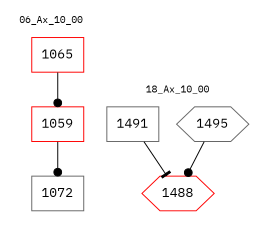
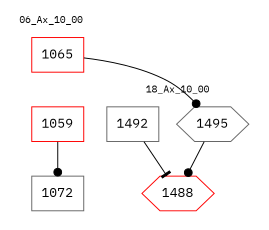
  digraph {
    fontname="IBM Plex Mono"
    node [color=gray40 fontname="IBM Plex Mono" shape=box]
    edge [arrowhead=dot color=black fontname="IBM Plex Mono"]
    n1 [label=1495 shape=hexagon]
    n2 [color=red label=1488 shape=hexagon]
-   n3 [label=1491]
+   n3 [label=1492]
    n4 [color=red label=1065]
    n5 [color=red label=1059]
    n6 [label=1072]
    subgraph cluster_1 {
      color=white
      fontsize=10
      label="18_Ax_10_00"
      n1
      n2
      n3
    }
    subgraph cluster_2 {
      color=white
      fontsize=10
      label="06_Ax_10_00"
      n4
      n5
      n6
    }
    n1 -> n2
    n3 -> n2 [arrowhead=tee]
-   n4 -> n5
+   n4 -> n1
    n5 -> n6
  }
